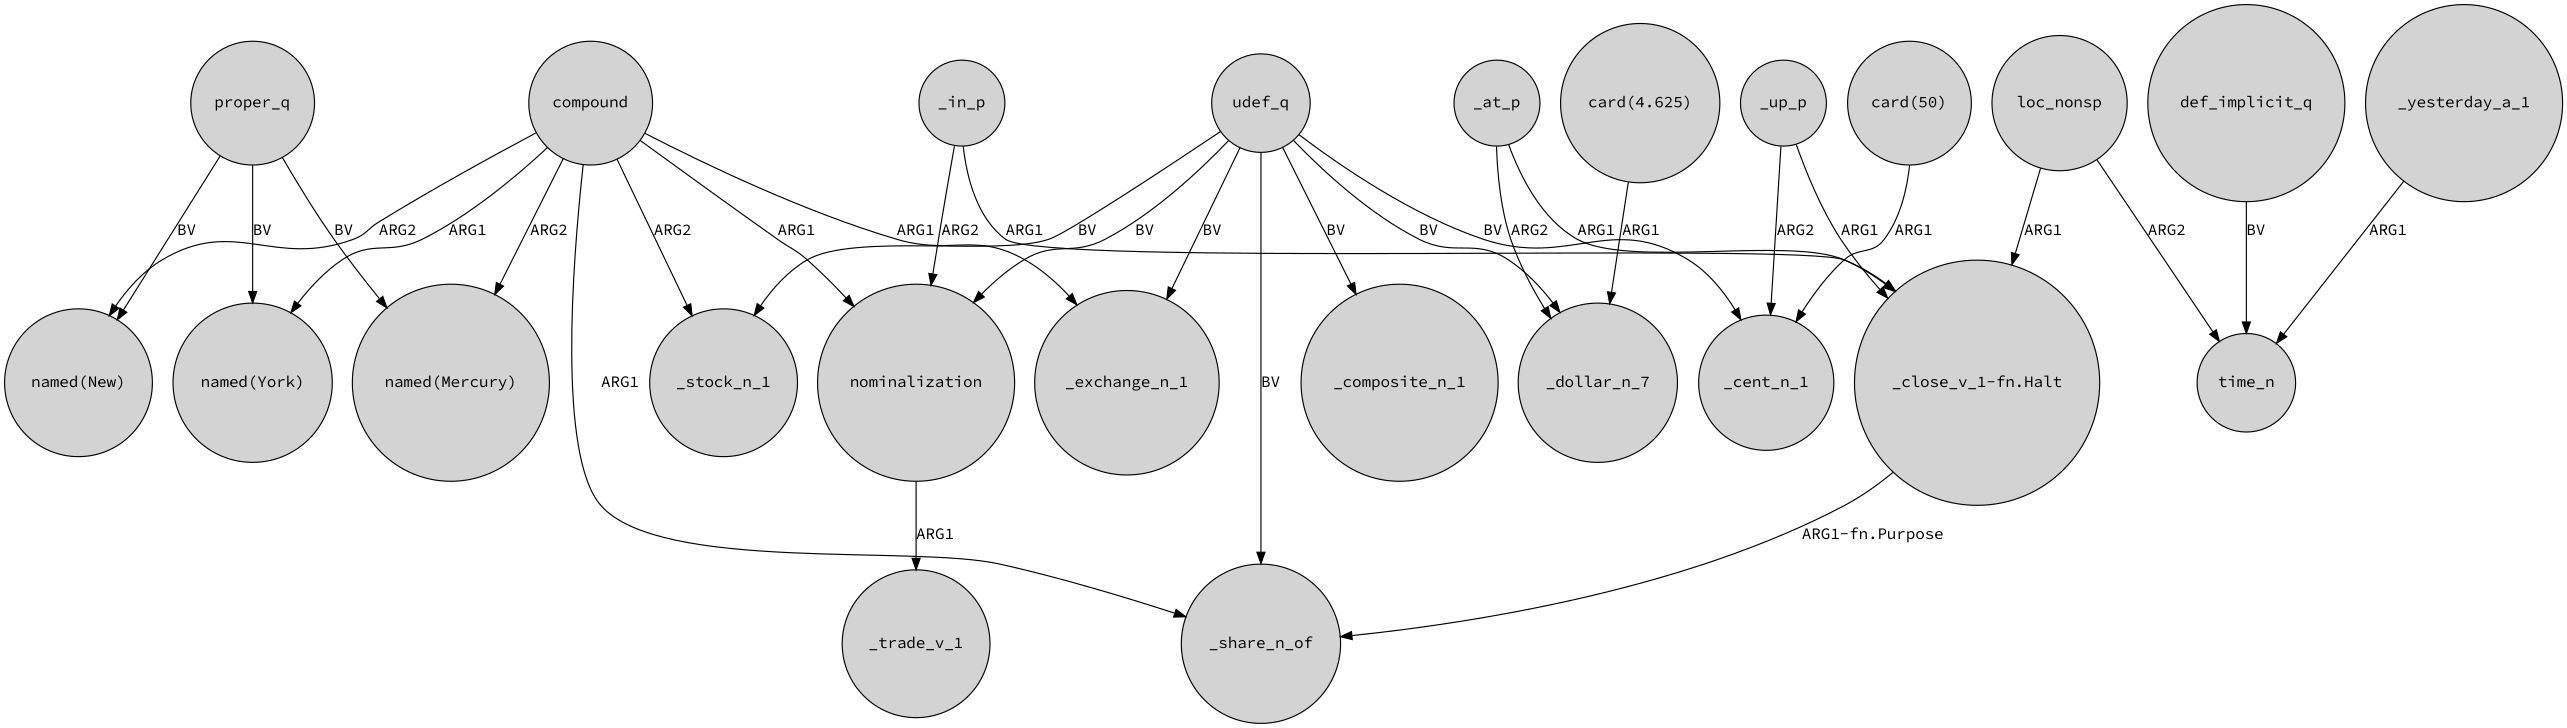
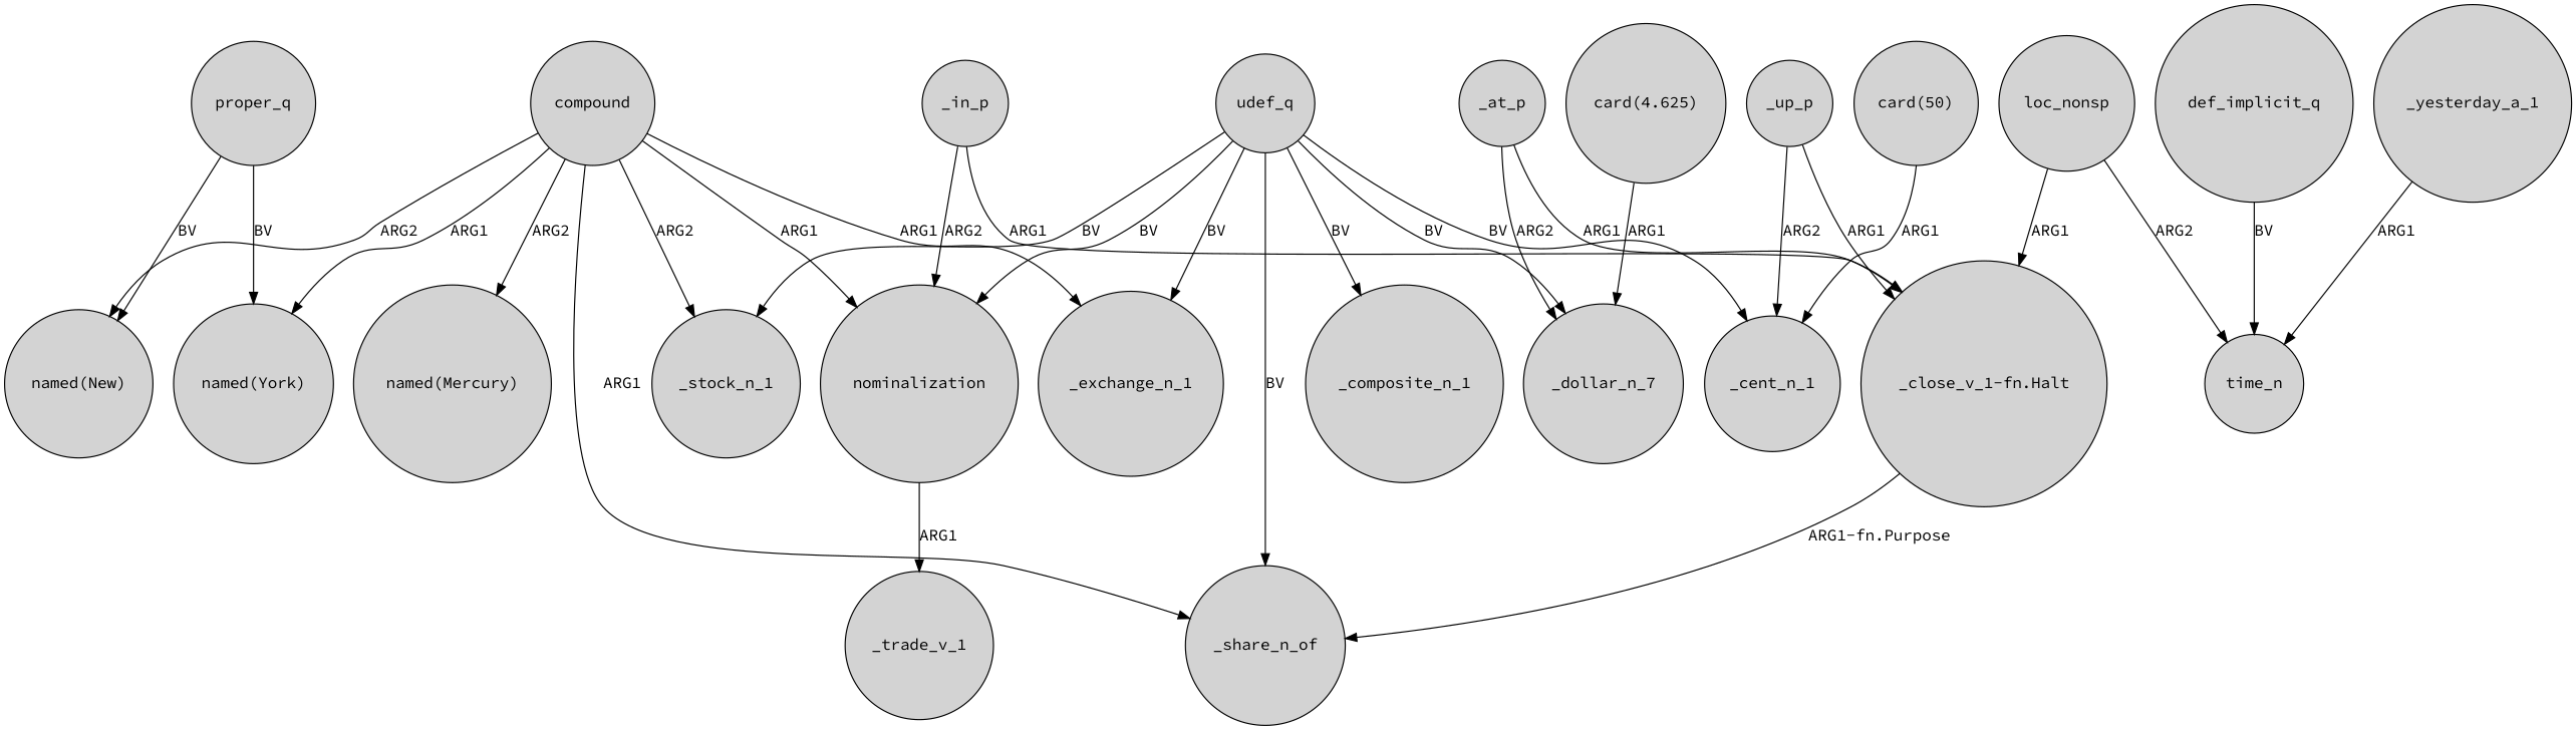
  digraph {
    fontname="Source Code Pro"
    node [fontname="Source Code Pro" shape=circle style=filled]
    edge [fontname="Source Code Pro"]
    compound
    "named(Mercury)"
    "named(New)"
    _share_n_of
    nominalization
    _exchange_n_1
    "named(York)"
    _stock_n_1
    _trade_v_1
    _in_p
    "_close_v_1-fn.Halt"
    proper_q
    udef_q
    _composite_n_1
    _cent_n_1
    n16 [label=_dollar_n_7]
    _yesterday_a_1
    time_n
    loc_nonsp
    _up_p
    _at_p
    "card(4.625)"
    "card(50)"
    def_implicit_q
    compound -> "named(Mercury)" [label=ARG2]
    compound -> "named(New)" [label=ARG2]
    compound -> _share_n_of [label=ARG1]
    compound -> nominalization [label=ARG1]
    compound -> _exchange_n_1 [label=ARG1]
    compound -> "named(York)" [label=ARG1]
    compound -> _stock_n_1 [label=ARG2]
    nominalization -> _trade_v_1 [label=ARG1]
    _in_p -> nominalization [label=ARG2]
    _in_p -> "_close_v_1-fn.Halt" [label=ARG1]
    "_close_v_1-fn.Halt" -> _share_n_of [label="ARG1-fn.Purpose"]
-   proper_q -> "named(Mercury)" [label=BV]
    proper_q -> "named(New)" [label=BV]
    proper_q -> "named(York)" [label=BV]
    udef_q -> _share_n_of [label=BV]
    udef_q -> nominalization [label=BV]
    udef_q -> _exchange_n_1 [label=BV]
    udef_q -> _stock_n_1 [label=BV]
    udef_q -> _composite_n_1 [label=BV]
    udef_q -> _cent_n_1 [label=BV]
    udef_q -> n16 [label=BV]
    _yesterday_a_1 -> time_n [label=ARG1]
    loc_nonsp -> "_close_v_1-fn.Halt" [label=ARG1]
    loc_nonsp -> time_n [label=ARG2]
    _up_p -> "_close_v_1-fn.Halt" [label=ARG1]
    _up_p -> _cent_n_1 [label=ARG2]
    _at_p -> "_close_v_1-fn.Halt" [label=ARG1]
    _at_p -> n16 [label=ARG2]
    "card(4.625)" -> n16 [label=ARG1]
    "card(50)" -> _cent_n_1 [label=ARG1]
    def_implicit_q -> time_n [label=BV]
  }
